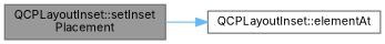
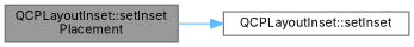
  digraph {
    rankdir=LR
    fontname=Inter
    node [fontname=Inter fontsize=10 shape=box style=filled]
    n1 [color=gray40 fillcolor=grey60 fontcolor=black height=0.2 label="QCPLayoutInset::setInset\lPlacement" width=0.4]
-   n2 [color=grey40 fillcolor=white height=0.2 label="QCPLayoutInset::elementAt" width=0.4]
+   n2 [color=grey40 fillcolor=white height=0.2 label="QCPLayoutInset::setInset" width=0.4]
    n1 -> n2 [color=steelblue1 fontname=Inter fontsize=10 labelfontname=Helvetica labelfontsize=10 style=solid]
  }
